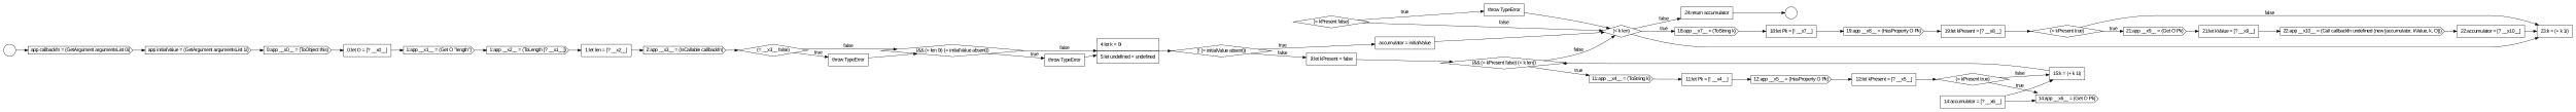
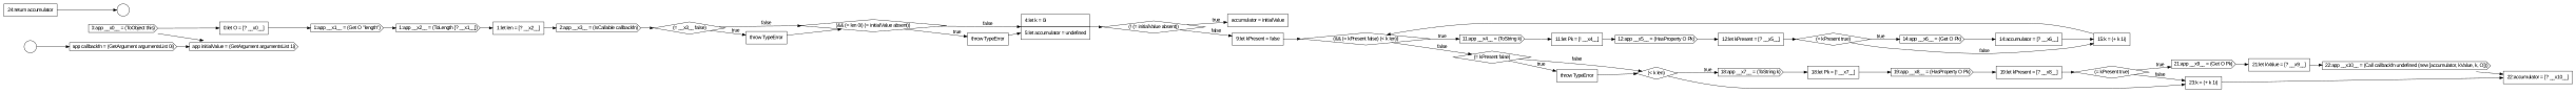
  digraph {
    fontname="Liberation Sans"
    rankdir=LR
    node [color=black fillcolor=white fontname="Liberation Sans" shape=none style=filled]
    edge [color=black fontname="Liberation Sans"]
    n1 [label=<<font color="black">     <table border="0" cellborder="1" cellspacing="0" cellpadding="10">       <tr><td align="left">accumulator = initialValue</td></tr>     </table>   </font>> margin=0]
    n2 [label=<<font color="black">(&lt; k len)</font>> shape=diamond]
    n3 [label=<<font color="black">     <table border="0" cellborder="1" cellspacing="0" cellpadding="10">       <tr><td align="left">24:return accumulator</td></tr>     </table>   </font>> margin=0]
    n4 [label=<<font color="black">18:app __x7__ = (ToString k)</font>> shape=cds]
    n5 [label=<<font color="black">     <table border="0" cellborder="1" cellspacing="0" cellpadding="10">       <tr><td align="left">23:k = (+ k 1i)</td></tr>     </table>   </font>> margin=0]
    n6 [label=<<font color="black">app initialValue = (GetArgument argumentsList 1i)</font>> shape=cds]
    n7 [label=<<font color="black">0:app __x0__ = (ToObject this)</font>> shape=cds]
    n8 [label=<<font color="black">     <table border="0" cellborder="1" cellspacing="0" cellpadding="10">       <tr><td align="left">0:let O = [? __x0__]</td></tr>     </table>   </font>> margin=0]
    n9 [label=<<font color="black">     <table border="0" cellborder="1" cellspacing="0" cellpadding="10">       <tr><td align="left">1:let len = [? __x2__]</td></tr>     </table>   </font>> margin=0]
    n10 [label=<<font color="black">2:app __x3__ = (IsCallable callbackfn)</font>> shape=cds]
    n11 [label=<<font color="black">(= __x3__ false)</font>> shape=diamond]
    n12 [label=<<font color="black">1:app __x2__ = (ToLength [? __x1__])</font>> shape=cds]
    n13 [label=<<font color="black">     <table border="0" cellborder="1" cellspacing="0" cellpadding="10">       <tr><td align="left">11:let Pk = [! __x4__]</td></tr>     </table>   </font>> margin=0]
    n14 [label=<<font color="black">12:app __x5__ = (HasProperty O Pk)</font>> shape=cds]
    n15 [label=<<font color="black">     <table border="0" cellborder="1" cellspacing="0" cellpadding="10">       <tr><td align="left">12:let kPresent = [? __x5__]</td></tr>     </table>   </font>> margin=0]
    n16 [label=<<font color="black">     <table border="0" cellborder="1" cellspacing="0" cellpadding="10">       <tr><td align="left">15:k = (+ k 1i)</td></tr>     </table>   </font>> margin=0]
    n17 [label=<<font color="black">(&amp;&amp; (= kPresent false) (&lt; k len))</font>> shape=diamond]
    n18 [label=<<font color="black">11:app __x4__ = (ToString k)</font>> shape=cds]
    n19 [label=<<font color="black">(= kPresent false)</font>> shape=diamond]
    n20 [label=<<font color="black">19:app __x8__ = (HasProperty O Pk)</font>> shape=cds]
    n21 [label=<<font color="black">     <table border="0" cellborder="1" cellspacing="0" cellpadding="10">       <tr><td align="left">19:let kPresent = [? __x8__]</td></tr>     </table>   </font>> margin=0]
    n22 [label=<<font color="black">(= kPresent true)</font>> shape=diamond]
    n23 [label=" " shape=circle]
    n24 [label=<<font color="black">(= kPresent true)</font>> shape=diamond]
    n25 [label=<<font color="black">     <table border="0" cellborder="1" cellspacing="0" cellpadding="10">       <tr><td align="left">throw TypeError</td></tr>     </table>   </font>> margin=0]
    n26 [label=<<font color="black">14:app __x6__ = (Get O Pk)</font>> shape=cds]
    n27 [label=<<font color="black">     <table border="0" cellborder="1" cellspacing="0" cellpadding="10">       <tr><td align="left">14:accumulator = [? __x6__]</td></tr>     </table>   </font>> margin=0]
    n28 [label=<<font color="black">     <table border="0" cellborder="1" cellspacing="0" cellpadding="10">       <tr><td align="left">18:let Pk = [! __x7__]</td></tr>     </table>   </font>> margin=0]
    n29 [label=<<font color="black">(! (= initialValue absent))</font>> shape=diamond]
    n30 [label=<<font color="black">     <table border="0" cellborder="1" cellspacing="0" cellpadding="10">       <tr><td align="left">9:let kPresent = false</td></tr>     </table>   </font>> margin=0]
    n31 [label=<<font color="black">21:app __x9__ = (Get O Pk)</font>> shape=cds]
    n32 [label=<<font color="black">     <table border="0" cellborder="1" cellspacing="0" cellpadding="10">       <tr><td align="left">21:let kValue = [? __x9__]</td></tr>     </table>   </font>> margin=0]
    n33 [label=<<font color="black">22:app __x10__ = (Call callbackfn undefined (new [accumulator, kValue, k, O]))</font>> shape=cds]
    n34 [label=<<font color="black">(&amp;&amp; (= len 0i) (= initialValue absent))</font>> shape=diamond]
-   n35 [label=<<font color="black">     <table border="0" cellborder="1" cellspacing="0" cellpadding="10">       <tr><td align="left">4:let k = 0i</td></tr>       <tr><td align="left">5:let undefined = undefined</td></tr>     </table>   </font>> margin=0]
+   n35 [label=<<font color="black">     <table border="0" cellborder="1" cellspacing="0" cellpadding="10">       <tr><td align="left">4:let k = 0i</td></tr>       <tr><td align="left">5:let accumulator = undefined</td></tr>     </table>   </font>> margin=0]
    n36 [label=<<font color="black">     <table border="0" cellborder="1" cellspacing="0" cellpadding="10">       <tr><td align="left">throw TypeError</td></tr>     </table>   </font>> margin=0]
    n37 [label=<<font color="black">1:app __x1__ = (Get O &quot;length&quot;)</font>> shape=cds]
    n38 [label=" " shape=circle]
    n39 [label=<<font color="black">app callbackfn = (GetArgument argumentsList 0i)</font>> shape=cds]
    n40 [label=<<font color="black">     <table border="0" cellborder="1" cellspacing="0" cellpadding="10">       <tr><td align="left">22:accumulator = [? __x10__]</td></tr>     </table>   </font>> margin=0]
    n41 [label=<<font color="black">     <table border="0" cellborder="1" cellspacing="0" cellpadding="10">       <tr><td align="left">throw TypeError</td></tr>     </table>   </font>> margin=0]
-   n1 -> n2
-   n2 -> n3 [label=<<font color="black">false</font>>]
    n2 -> n4 [label=<<font color="black">true</font>>]
    n2 -> n5
    n3 -> n23
    n4 -> n28
-   n6 -> n7
+   n7 -> n6
    n7 -> n8
    n8 -> n37
    n9 -> n10
    n10 -> n11
    n11 -> n34 [label=<<font color="black">false</font>>]
    n11 -> n41 [label=<<font color="black">true</font>>]
    n12 -> n9
    n13 -> n14
    n14 -> n15
    n15 -> n24
    n16 -> n17
    n17 -> n18 [label=<<font color="black">true</font>>]
-   n17 -> n2 [label=<<font color="black">false</font>>]
+   n17 -> n19 [label=<<font color="black">false</font>>]
    n18 -> n13
    n19 -> n2 [label=<<font color="black">false</font>>]
    n19 -> n25 [label=<<font color="black">true</font>>]
    n20 -> n21
    n21 -> n22
    n22 -> n5 [label=<<font color="black">false</font>>]
    n22 -> n31 [label=<<font color="black">true</font>>]
    n24 -> n16 [label=<<font color="black">false</font>>]
    n24 -> n26 [label=<<font color="black">true</font>>]
    n25 -> n2
-   n27 -> n26
+   n26 -> n27
    n27 -> n16
    n28 -> n20
    n29 -> n1 [label=<<font color="black">true</font>>]
    n29 -> n30 [label=<<font color="black">false</font>>]
    n30 -> n17
    n31 -> n32
    n32 -> n33
    n33 -> n40
    n34 -> n35 [label=<<font color="black">false</font>>]
    n34 -> n36 [label=<<font color="black">true</font>>]
    n35 -> n29
    n36 -> n35
    n37 -> n12
    n38 -> n39
    n39 -> n6
-   n40 -> n5
+   n5 -> n40
    n41 -> n34
  }
